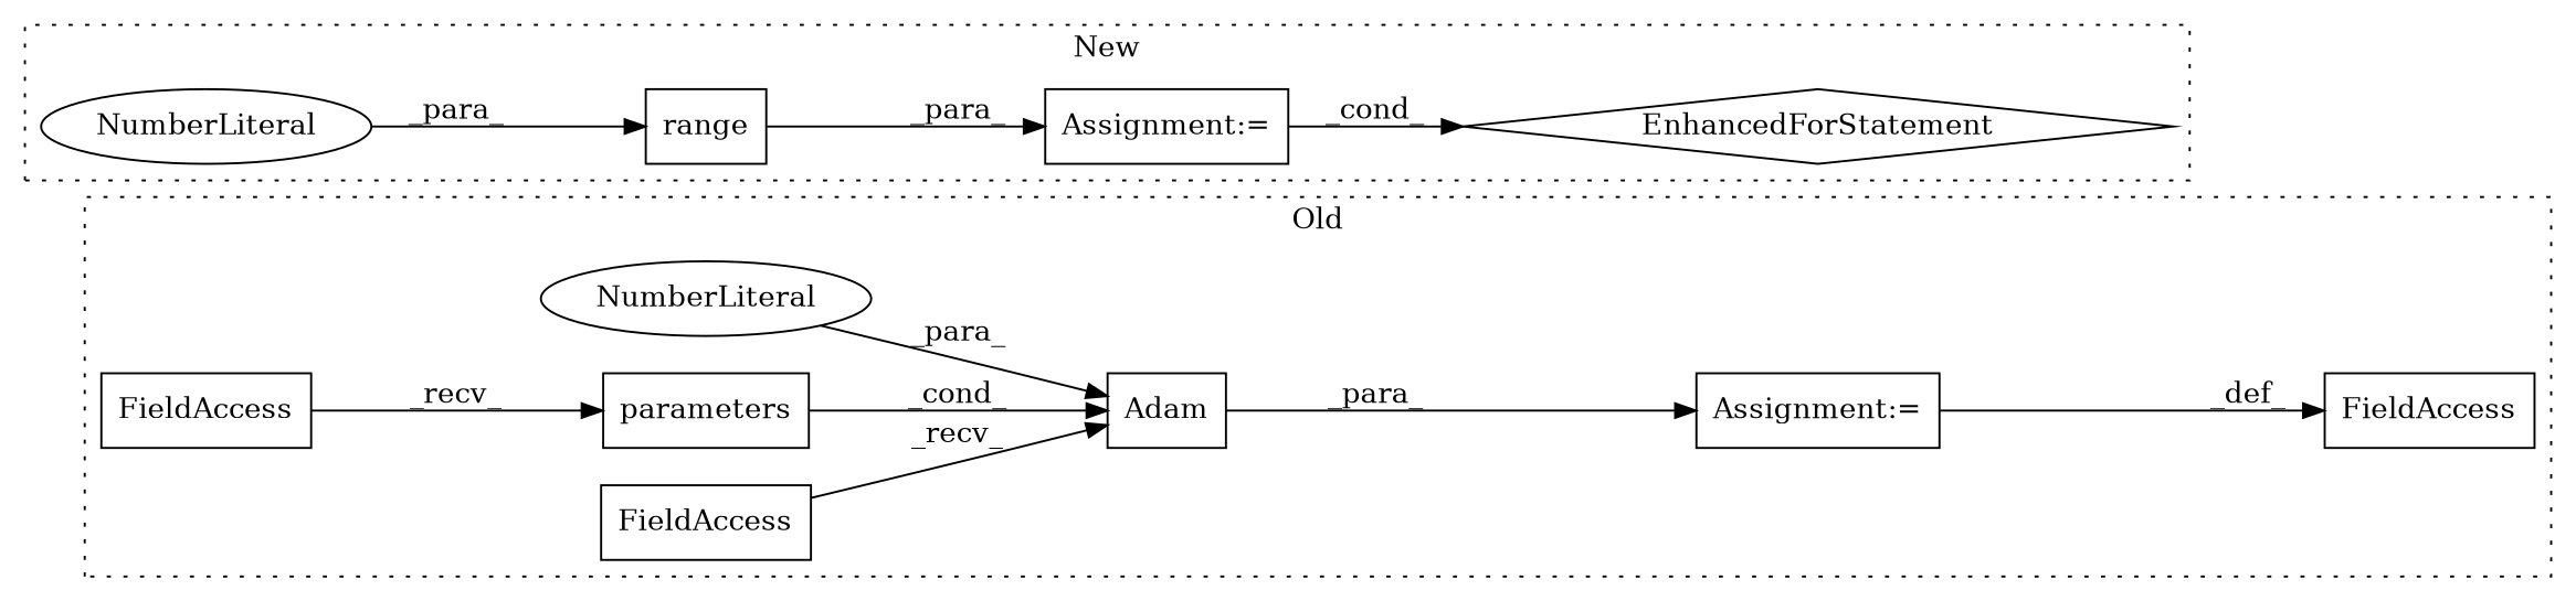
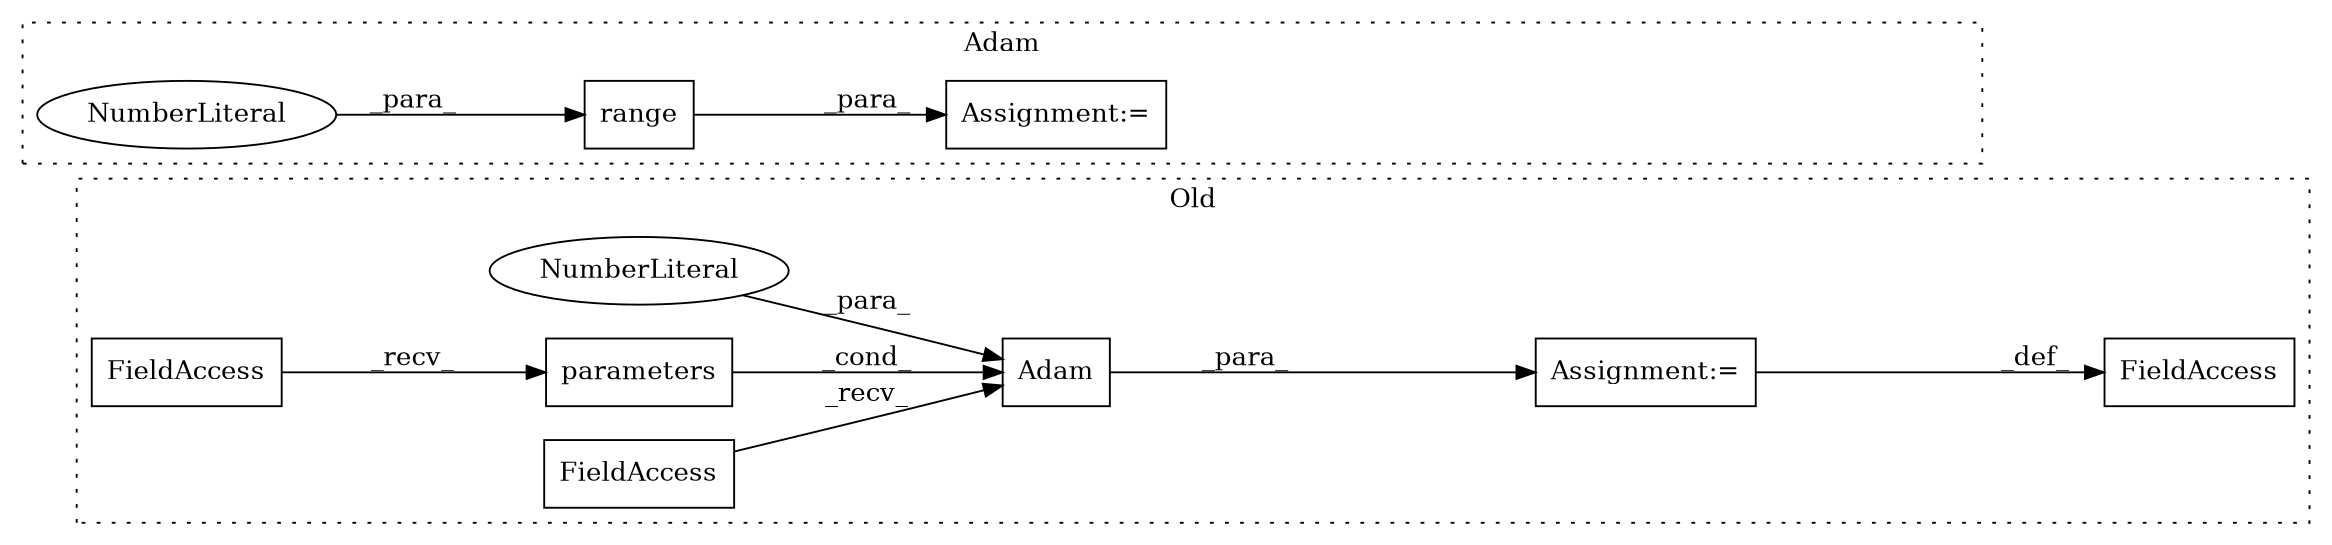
  digraph {
    rankdir=LR
    node [a=32 l=11 s="1225,1301" shape=box]
    n1 [l="5,1" label=Adam s="2615,2649"]
    n2 [a=22 label=FieldAccess s=2591]
    n3 [a=34 l=5 label=NumberLiteral s=2644 shape=ellipse]
    n4 [a=7 l=1 label="Assignment:=" s=2602]
    n5 [l=12 label=parameters s=2631]
    n6 [a=22 l=10 label=FieldAccess s=2620]
    n7 [a=22 label=FieldAccess s=2603]
    n8 [l="6,1" label=range s="1290,1300"]
-   n9 [a=70 l="53,2" label=EnhancedForStatement shape=diamond]
    n10 [a=34 l=1 label=NumberLiteral s=1296 shape=ellipse]
    n11 [a=7 l="53,2" label="Assignment:="]
    subgraph cluster_1 {
      label=Old
      style=dotted
      n1
      n2
      n3
      n4
      n5
      n6
      n7
    }
    subgraph cluster_2 {
-     label=New
+     label=Adam
      style=dotted
      n8
-     n9
      n10
      n11
    }
    n1 -> n4 [label=_para_]
    n3 -> n1 [label=_para_]
    n4 -> n2 [label=_def_]
    n5 -> n1 [label=_cond_]
    n6 -> n5 [label=_recv_]
    n7 -> n1 [label=_recv_]
    n8 -> n11 [label=_para_]
    n10 -> n8 [label=_para_]
-   n11 -> n9 [label=_cond_]
  }
